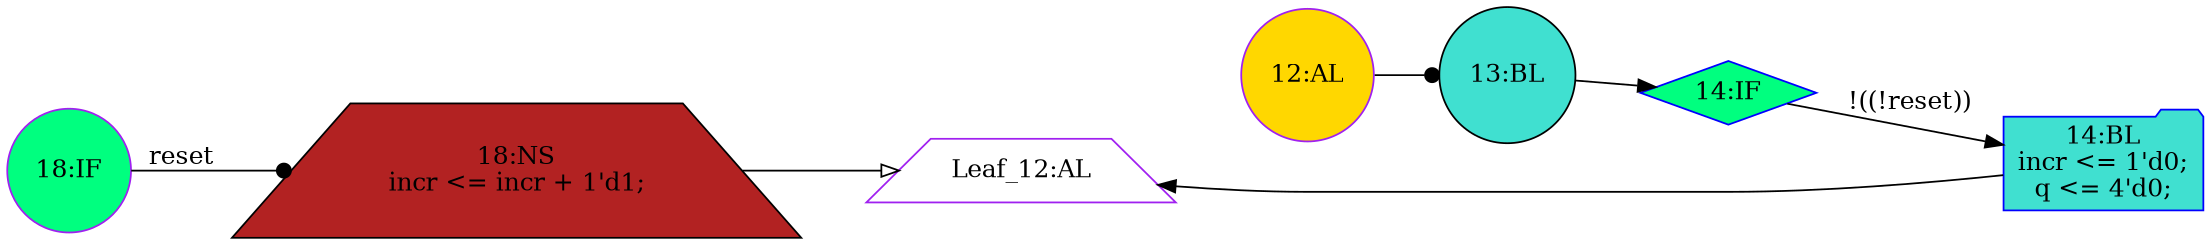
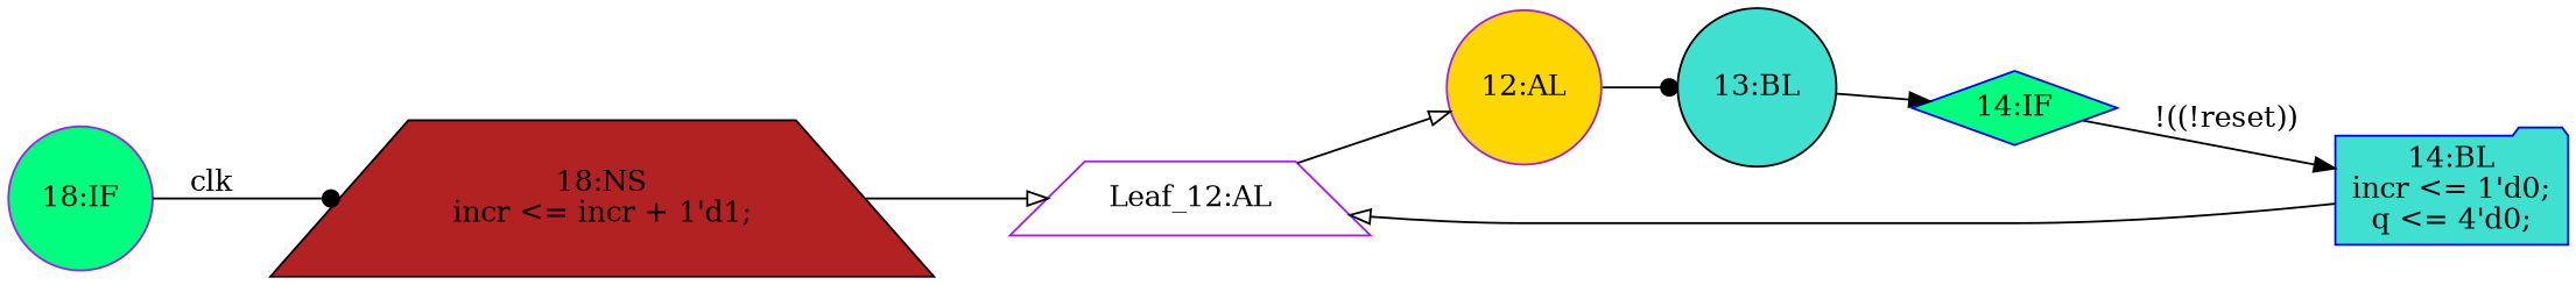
  strict digraph {
    rankdir=LR
    node [color=purple fillcolor=springgreen shape=circle statements="[]" style=filled typ=IfStatement]
    edge [arrowhead=onormal cond="[]" lineno=None]
    n1 [ast="<pyverilog.vparser.ast.IfStatement object at 0x7ff578ece290>" label="18:IF"]
    n2 [ast="<pyverilog.vparser.ast.NonblockingSubstitution object at 0x7ff578f31550>" color=black fillcolor=firebrick label="18:NS\nincr <= incr + 1'd1;" shape=trapezium statements="[<pyverilog.vparser.ast.NonblockingSubstitution object at 0x7ff578f31550>]" typ=NonblockingSubstitution]
    n3 [def_var="['q', 'incr']" label="Leaf_12:AL" shape=trapezium fillcolor="" statements="" style="" typ=""]
    n4 [ast="<pyverilog.vparser.ast.Always object at 0x7ff578fb5790>" clk_sens=True fillcolor=gold label="12:AL" sens="['clk', 'reset']" typ=Always use_var="['reset', 'incr', 'clk']"]
    n5 [ast="<pyverilog.vparser.ast.Block object at 0x7ff578ed6bd0>" color=blue fillcolor=turquoise label="14:BL\nincr <= 1'd0;\nq <= 4'd0;" shape=folder statements="[<pyverilog.vparser.ast.NonblockingSubstitution object at 0x7ff578f23110>, <pyverilog.vparser.ast.NonblockingSubstitution object at 0x7ff578f23e10>]" typ=Block]
    n6 [ast="<pyverilog.vparser.ast.Block object at 0x7ff578f371d0>" color=black fillcolor=turquoise label="13:BL" typ=Block]
    n7 [ast="<pyverilog.vparser.ast.IfStatement object at 0x7ff578f23210>" color=blue label="14:IF" shape=diamond]
-   n1 -> n2 [arrowhead=dot cond="['clk']" label=reset lineno=18]
+   n1 -> n2 [arrowhead=dot cond="['clk']" label=clk lineno=18]
    n2 -> n3
+   n3 -> n4 [cond="" lineno=""]
    n4 -> n6 [arrowhead=dot]
-   n5 -> n3 [arrowhead=normal]
+   n5 -> n3
    n6 -> n7 [arrowhead=normal]
    n7 -> n5 [arrowhead=normal cond="['reset']" label="!((!reset))" lineno=14]
  }
